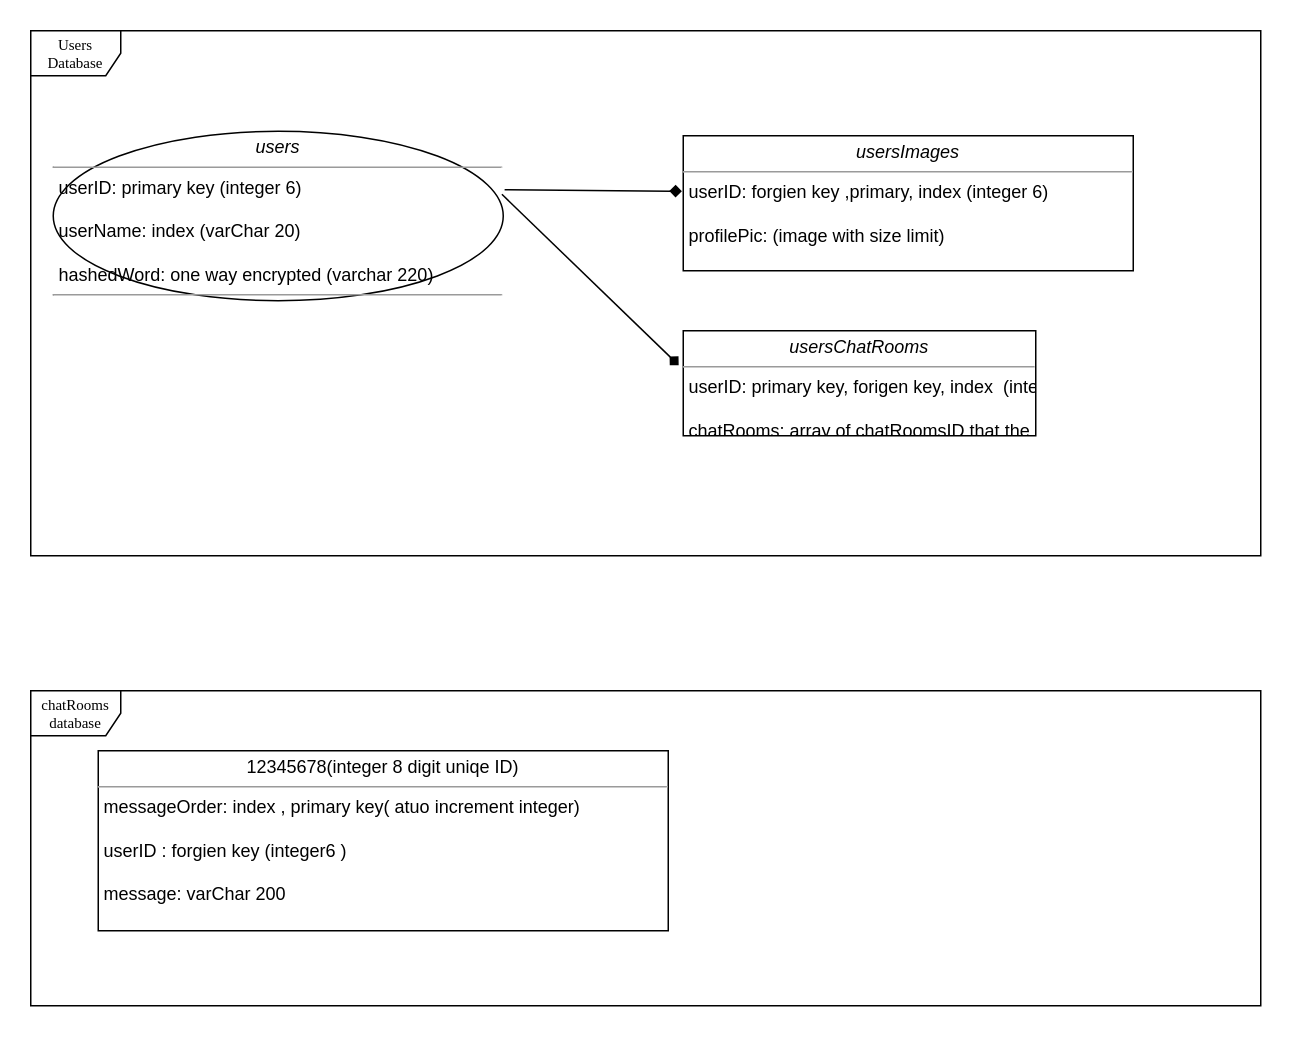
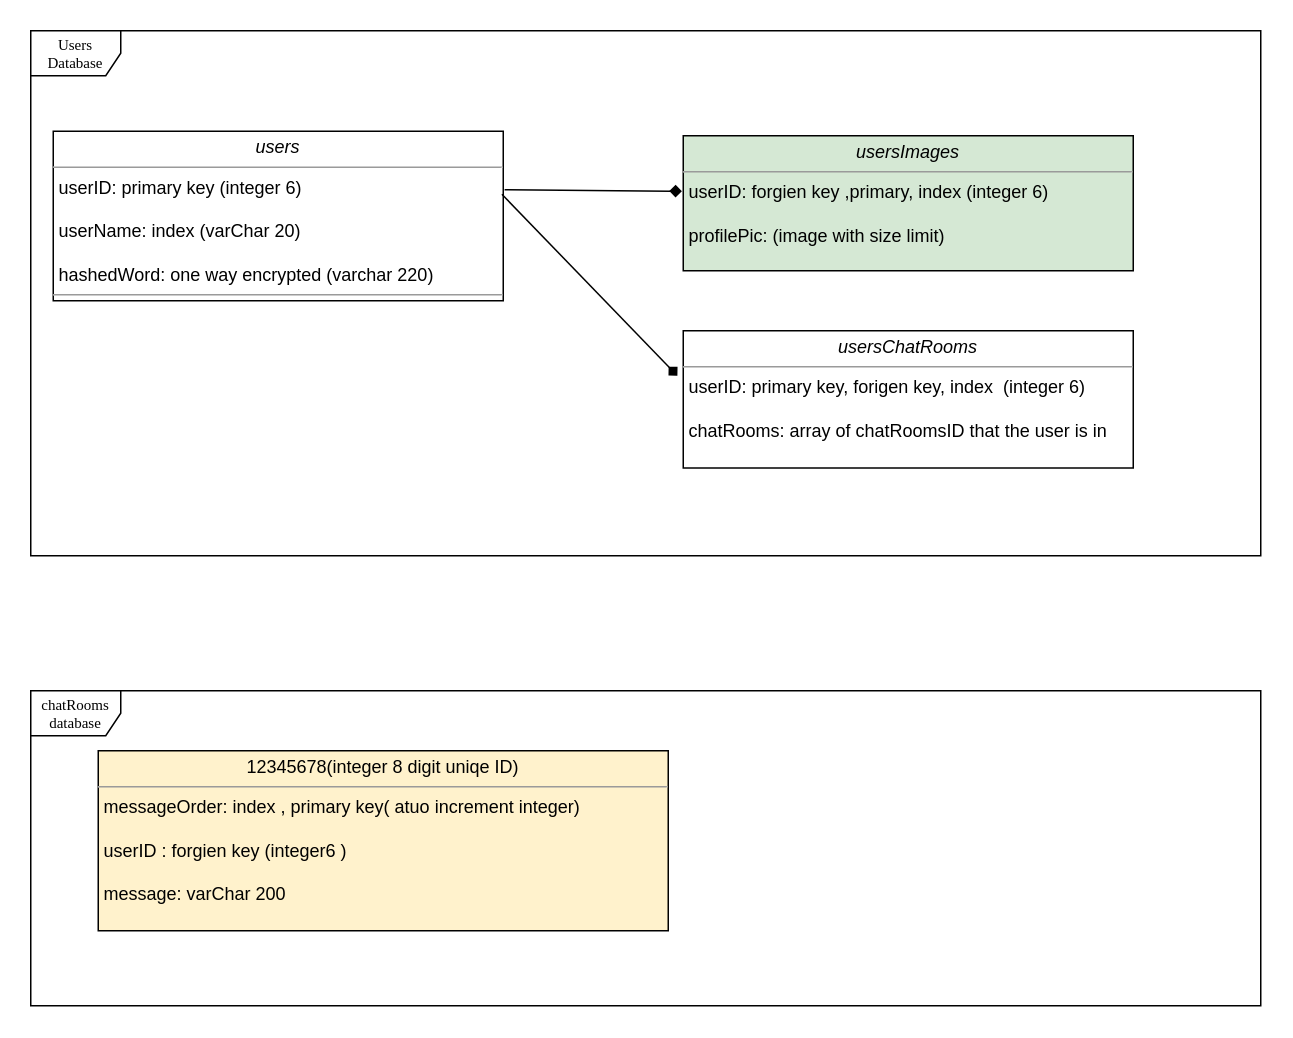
  <mxCell id="0" />
  <mxCell id="1" parent="0" />
  <mxCell id="2" value="Users Database" style="shape=umlFrame;whiteSpace=wrap;html=1;rounded=0;shadow=0;comic=0;labelBackgroundColor=none;strokeWidth=1;fontFamily=Verdana;fontSize=10;align=center;" parent="1" vertex="1"><mxGeometry x="20" y="20" width="820" height="350" as="geometry" /></mxCell>
- <mxCell id="3" value="&lt;p style=&quot;margin: 0px ; margin-top: 4px ; text-align: center&quot;&gt;&lt;i&gt;users&lt;/i&gt;&lt;br&gt;&lt;/p&gt;&lt;hr size=&quot;1&quot;&gt;&lt;p style=&quot;margin: 0px ; margin-left: 4px&quot;&gt;userID: primary key (integer 6)&lt;/p&gt;&lt;p style=&quot;margin: 0px ; margin-left: 4px&quot;&gt;&lt;br&gt;&lt;/p&gt;&lt;p style=&quot;margin: 0px ; margin-left: 4px&quot;&gt;userName: index (varChar 20)&lt;/p&gt;&lt;p style=&quot;margin: 0px ; margin-left: 4px&quot;&gt;&lt;br&gt;&lt;/p&gt;&lt;p style=&quot;margin: 0px ; margin-left: 4px&quot;&gt;hashedWord: one way encrypted (varchar 220)&lt;br&gt;&lt;/p&gt;&lt;hr size=&quot;1&quot;&gt;" style="ellipse;verticalAlign=top;align=left;overflow=fill;fontSize=12;fontFamily=Helvetica;html=1;shadow=0;comic=0;labelBackgroundColor=none;strokeWidth=1;" parent="1" vertex="1"><mxGeometry x="35" y="87" width="300" height="113" as="geometry" /></mxCell>
- <mxCell id="4" value="&lt;p style=&quot;margin: 0px ; margin-top: 4px ; text-align: center&quot;&gt;&lt;i&gt;usersImages&lt;/i&gt;&lt;br&gt;&lt;/p&gt;&lt;hr size=&quot;1&quot;&gt;&lt;p style=&quot;margin: 0px ; margin-left: 4px&quot;&gt;userID: forgien key ,primary, index (integer 6) &lt;br&gt;&lt;/p&gt;&lt;p style=&quot;margin: 0px ; margin-left: 4px&quot;&gt;&lt;br&gt;&lt;/p&gt;&lt;p style=&quot;margin: 0px ; margin-left: 4px&quot;&gt;profilePic: (image with size limit)&lt;br&gt;&lt;/p&gt;&lt;br&gt;&lt;hr size=&quot;1&quot;&gt;" style="verticalAlign=top;align=left;overflow=fill;fontSize=12;fontFamily=Helvetica;html=1;rounded=0;shadow=0;comic=0;labelBackgroundColor=none;strokeWidth=1" parent="1" vertex="1"><mxGeometry x="455" y="90" width="300" height="90" as="geometry" /></mxCell>
+ <mxCell id="3" value="&lt;p style=&quot;margin: 0px ; margin-top: 4px ; text-align: center&quot;&gt;&lt;i&gt;users&lt;/i&gt;&lt;br&gt;&lt;/p&gt;&lt;hr size=&quot;1&quot;&gt;&lt;p style=&quot;margin: 0px ; margin-left: 4px&quot;&gt;userID: primary key (integer 6)&lt;/p&gt;&lt;p style=&quot;margin: 0px ; margin-left: 4px&quot;&gt;&lt;br&gt;&lt;/p&gt;&lt;p style=&quot;margin: 0px ; margin-left: 4px&quot;&gt;userName: index (varChar 20)&lt;/p&gt;&lt;p style=&quot;margin: 0px ; margin-left: 4px&quot;&gt;&lt;br&gt;&lt;/p&gt;&lt;p style=&quot;margin: 0px ; margin-left: 4px&quot;&gt;hashedWord: one way encrypted (varchar 220)&lt;br&gt;&lt;/p&gt;&lt;hr size=&quot;1&quot;&gt;" style="verticalAlign=top;align=left;overflow=fill;fontSize=12;fontFamily=Helvetica;html=1;rounded=0;shadow=0;comic=0;labelBackgroundColor=none;strokeWidth=1" parent="1" vertex="1"><mxGeometry x="35" y="87" width="300" height="113" as="geometry" /></mxCell>
+ <mxCell id="4" value="&lt;p style=&quot;margin: 0px ; margin-top: 4px ; text-align: center&quot;&gt;&lt;i&gt;usersImages&lt;/i&gt;&lt;br&gt;&lt;/p&gt;&lt;hr size=&quot;1&quot;&gt;&lt;p style=&quot;margin: 0px ; margin-left: 4px&quot;&gt;userID: forgien key ,primary, index (integer 6) &lt;br&gt;&lt;/p&gt;&lt;p style=&quot;margin: 0px ; margin-left: 4px&quot;&gt;&lt;br&gt;&lt;/p&gt;&lt;p style=&quot;margin: 0px ; margin-left: 4px&quot;&gt;profilePic: (image with size limit)&lt;br&gt;&lt;/p&gt;&lt;br&gt;&lt;hr size=&quot;1&quot;&gt;" style="verticalAlign=top;align=left;overflow=fill;fontSize=12;fontFamily=Helvetica;html=1;rounded=0;shadow=0;comic=0;labelBackgroundColor=none;strokeWidth=1;fillColor=#d5e8d4;" parent="1" vertex="1"><mxGeometry x="455" y="90" width="300" height="90" as="geometry" /></mxCell>
  <mxCell id="5" value="" style="endArrow=diamond;html=1;entryX=-0.003;entryY=0.411;entryDx=0;entryDy=0;exitX=1.003;exitY=0.345;exitDx=0;exitDy=0;exitPerimeter=0;entryPerimeter=0;" parent="1" source="3" target="4" edge="1"><mxGeometry width="50" height="50" relative="1" as="geometry"><mxPoint x="405" y="240" as="sourcePoint" /><mxPoint x="455" y="190" as="targetPoint" /></mxGeometry></mxCell>
  <mxCell id="6" value="&lt;div&gt;chatRooms&lt;/div&gt;&lt;div&gt;database&lt;br&gt;&lt;/div&gt;" style="shape=umlFrame;whiteSpace=wrap;html=1;rounded=0;shadow=0;comic=0;labelBackgroundColor=none;strokeWidth=1;fontFamily=Verdana;fontSize=10;align=center;" parent="1" vertex="1"><mxGeometry x="20" y="460" width="820" height="210" as="geometry" /></mxCell>
- <mxCell id="7" value="&lt;p style=&quot;margin: 0px ; margin-top: 4px ; text-align: center&quot;&gt;&lt;i&gt;usersChatRooms&lt;/i&gt;&lt;br&gt;&lt;/p&gt;&lt;hr size=&quot;1&quot;&gt;&lt;p style=&quot;margin: 0px ; margin-left: 4px&quot;&gt;userID: primary key, forigen key, index&amp;nbsp; (integer 6)&lt;/p&gt;&lt;p style=&quot;margin: 0px ; margin-left: 4px&quot;&gt;&lt;br&gt;&lt;/p&gt;&lt;p style=&quot;margin: 0px ; margin-left: 4px&quot;&gt;chatRooms: array of chatRoomsID that the user is in&lt;br&gt;&lt;/p&gt;&lt;p style=&quot;margin: 0px ; margin-left: 4px&quot;&gt;&lt;br&gt;&lt;/p&gt;&lt;hr size=&quot;1&quot;&gt;" style="verticalAlign=top;align=left;overflow=fill;fontSize=12;fontFamily=Helvetica;html=1;rounded=0;shadow=0;comic=0;labelBackgroundColor=none;strokeWidth=1" parent="1" vertex="1"><mxGeometry x="455" y="220" width="235" height="70" as="geometry" /></mxCell>
+ <mxCell id="7" value="&lt;p style=&quot;margin: 0px ; margin-top: 4px ; text-align: center&quot;&gt;&lt;i&gt;usersChatRooms&lt;/i&gt;&lt;br&gt;&lt;/p&gt;&lt;hr size=&quot;1&quot;&gt;&lt;p style=&quot;margin: 0px ; margin-left: 4px&quot;&gt;userID: primary key, forigen key, index&amp;nbsp; (integer 6)&lt;/p&gt;&lt;p style=&quot;margin: 0px ; margin-left: 4px&quot;&gt;&lt;br&gt;&lt;/p&gt;&lt;p style=&quot;margin: 0px ; margin-left: 4px&quot;&gt;chatRooms: array of chatRoomsID that the user is in&lt;br&gt;&lt;/p&gt;&lt;p style=&quot;margin: 0px ; margin-left: 4px&quot;&gt;&lt;br&gt;&lt;/p&gt;&lt;hr size=&quot;1&quot;&gt;" style="verticalAlign=top;align=left;overflow=fill;fontSize=12;fontFamily=Helvetica;html=1;rounded=0;shadow=0;comic=0;labelBackgroundColor=none;strokeWidth=1" parent="1" vertex="1"><mxGeometry x="455" y="220" width="300" height="91.5" as="geometry" /></mxCell>
  <mxCell id="8" value="" style="endArrow=diamond;html=1;entryX=-0.013;entryY=0.328;entryDx=0;entryDy=0;exitX=0.997;exitY=0.372;exitDx=0;exitDy=0;exitPerimeter=0;entryPerimeter=0;" parent="1" source="3" target="7" edge="1"><mxGeometry width="50" height="50" relative="1" as="geometry"><mxPoint x="345.9" y="135.985" as="sourcePoint" /><mxPoint x="464.1" y="136.99" as="targetPoint" /></mxGeometry></mxCell>
- <mxCell id="9" value="&lt;p style=&quot;margin: 0px ; margin-top: 4px ; text-align: center&quot;&gt;12345678(integer 8 digit uniqe ID)&lt;br&gt;&lt;/p&gt;&lt;hr size=&quot;1&quot;&gt;&lt;p style=&quot;margin: 0px ; margin-left: 4px&quot;&gt;messageOrder: index , primary key( atuo increment integer)&lt;br&gt;&lt;/p&gt;&lt;p style=&quot;margin: 0px ; margin-left: 4px&quot;&gt;&lt;br&gt;&lt;/p&gt;&lt;p style=&quot;margin: 0px ; margin-left: 4px&quot;&gt;userID : forgien key (integer6 )&lt;/p&gt;&lt;p style=&quot;margin: 0px ; margin-left: 4px&quot;&gt;&lt;br&gt;&lt;/p&gt;&lt;p style=&quot;margin: 0px ; margin-left: 4px&quot;&gt;message: varChar 200&lt;br&gt;&lt;/p&gt;&lt;p style=&quot;margin: 0px ; margin-left: 4px&quot;&gt;&lt;br&gt;&lt;/p&gt;&lt;hr size=&quot;1&quot;&gt;" style="verticalAlign=top;align=left;overflow=fill;fontSize=12;fontFamily=Helvetica;html=1;rounded=0;shadow=0;comic=0;labelBackgroundColor=none;strokeWidth=1" parent="1" vertex="1"><mxGeometry x="65" y="500" width="380" height="120" as="geometry" /></mxCell>
+ <mxCell id="9" value="&lt;p style=&quot;margin: 0px ; margin-top: 4px ; text-align: center&quot;&gt;12345678(integer 8 digit uniqe ID)&lt;br&gt;&lt;/p&gt;&lt;hr size=&quot;1&quot;&gt;&lt;p style=&quot;margin: 0px ; margin-left: 4px&quot;&gt;messageOrder: index , primary key( atuo increment integer)&lt;br&gt;&lt;/p&gt;&lt;p style=&quot;margin: 0px ; margin-left: 4px&quot;&gt;&lt;br&gt;&lt;/p&gt;&lt;p style=&quot;margin: 0px ; margin-left: 4px&quot;&gt;userID : forgien key (integer6 )&lt;/p&gt;&lt;p style=&quot;margin: 0px ; margin-left: 4px&quot;&gt;&lt;br&gt;&lt;/p&gt;&lt;p style=&quot;margin: 0px ; margin-left: 4px&quot;&gt;message: varChar 200&lt;br&gt;&lt;/p&gt;&lt;p style=&quot;margin: 0px ; margin-left: 4px&quot;&gt;&lt;br&gt;&lt;/p&gt;&lt;hr size=&quot;1&quot;&gt;" style="verticalAlign=top;align=left;overflow=fill;fontSize=12;fontFamily=Helvetica;html=1;rounded=0;shadow=0;comic=0;labelBackgroundColor=none;strokeWidth=1;fillColor=#fff2cc;" parent="1" vertex="1"><mxGeometry x="65" y="500" width="380" height="120" as="geometry" /></mxCell>
